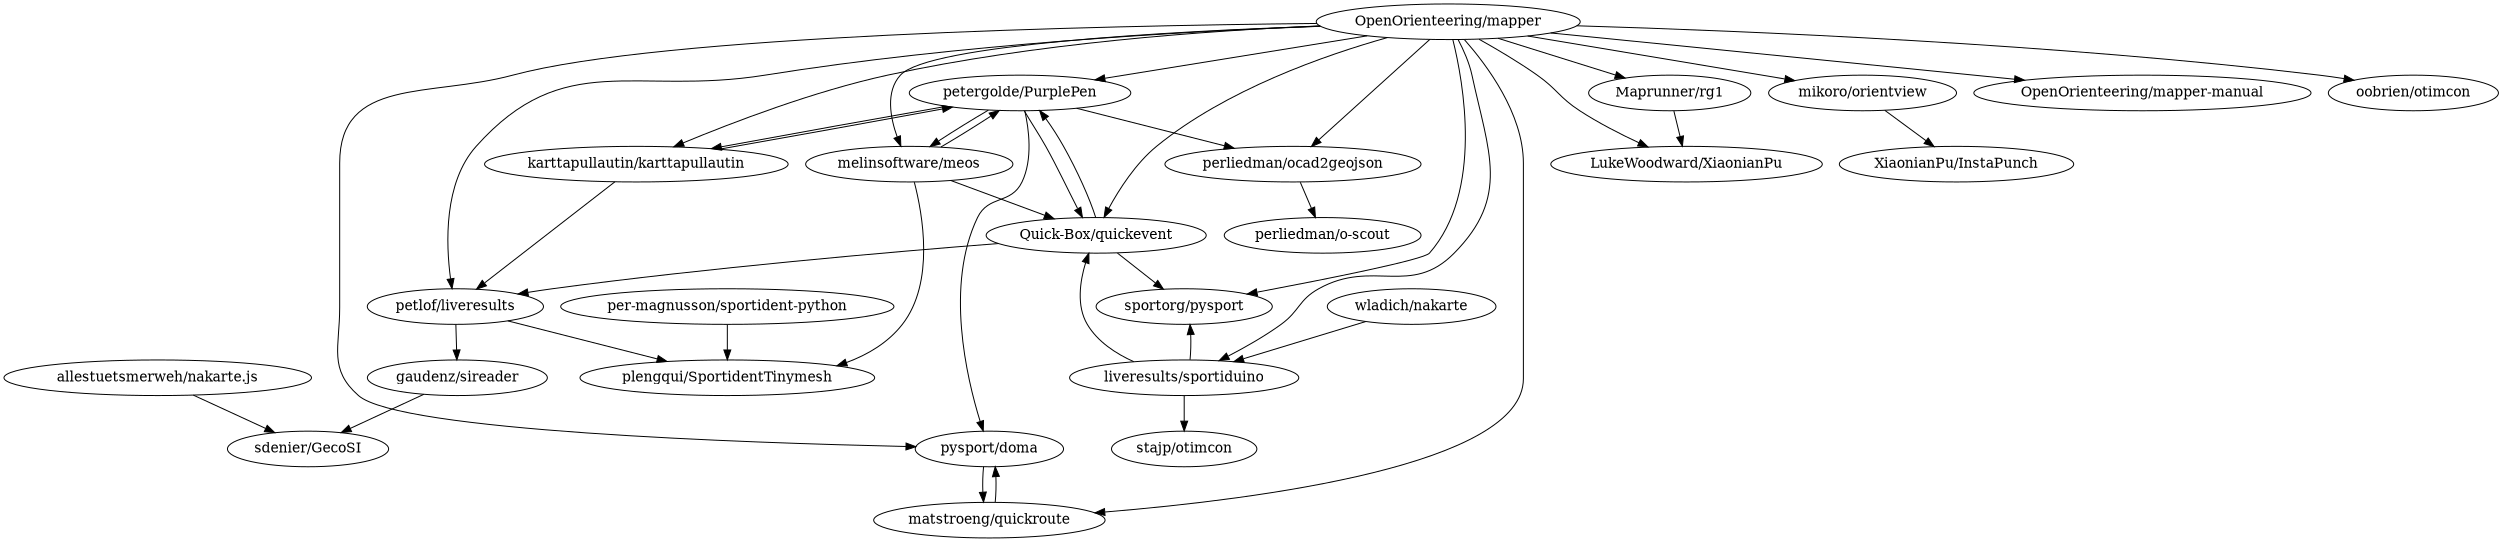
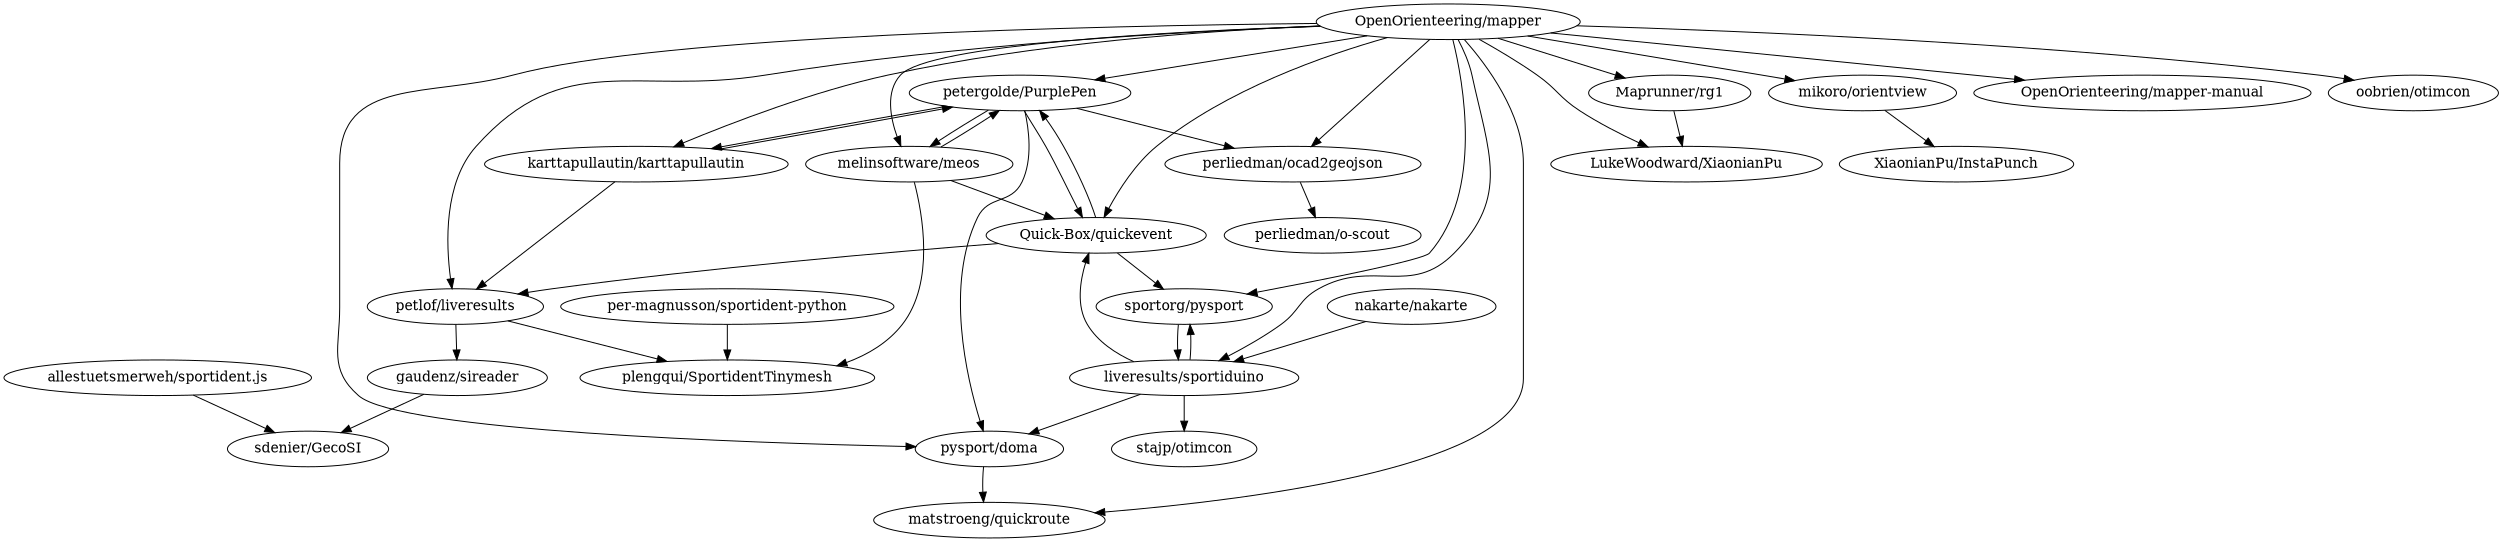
  digraph {
    "petergolde/PurplePen" [l="1.701,46.899"]
    "melinsoftware/meos" [l="1.693,46.916"]
    "karttapullautin/karttapullautin" [l="1.704,46.884"]
    "perliedman/ocad2geojson" [l="1.741,46.905"]
    "Quick-Box/quickevent" [l="1.684,46.906"]
    n6 [l="1.72,46.887" label="pysport/doma"]
    "plengqui/SportidentTinymesh" [l="1.674,46.932"]
    "petlof/liveresults" [l="1.694,46.928"]
    "perliedman/o-scout" [l="1.768,46.904"]
    "sportorg/pysport" [l="1.685,46.892"]
    "matstroeng/quickroute" [l="1.734,46.892"]
    "gaudenz/sireader" [l="1.695,46.948"]
    n13 [l="1.667,46.893" label="liveresults/sportiduino"]
-   "allestuetsmerweh/sportident.js" [l="1.698,46.978" label="allestuetsmerweh/nakarte.js"]
+   "allestuetsmerweh/sportident.js" [l="1.698,46.978"]
    "sdenier/GecoSI" [l="1.697,46.965"]
    n16 [l="1.734,46.928" label="Maprunner/rg1"]
    n17 [l="1.72,46.923" label="LukeWoodward/XiaonianPu"]
    "per-magnusson/sportident-python" [l="1.656,46.943"]
    "mikoro/orientview" [l="1.751,46.918"]
    "XiaonianPu/InstaPunch" [l="1.769,46.926"]
    "stajp/otimcon" [l="1.643,46.898"]
    "OpenOrienteering/mapper" [l="1.717,46.905"]
    "OpenOrienteering/mapper-manual" [l="1.748,46.896"]
    n24 [l="1.742,46.881" label="oobrien/otimcon"]
-   "wladich/nakarte" [l="1.639,46.876"]
+   "wladich/nakarte" [l="1.639,46.876" label="nakarte/nakarte"]
    "petergolde/PurplePen" -> "melinsoftware/meos"
    "petergolde/PurplePen" -> "karttapullautin/karttapullautin"
    "petergolde/PurplePen" -> "perliedman/ocad2geojson"
    "petergolde/PurplePen" -> "Quick-Box/quickevent"
    "petergolde/PurplePen" -> n6
    "melinsoftware/meos" -> "petergolde/PurplePen"
    "melinsoftware/meos" -> "Quick-Box/quickevent"
    "melinsoftware/meos" -> "plengqui/SportidentTinymesh"
    "karttapullautin/karttapullautin" -> "petergolde/PurplePen"
    "karttapullautin/karttapullautin" -> "petlof/liveresults"
    "perliedman/ocad2geojson" -> "perliedman/o-scout"
    "Quick-Box/quickevent" -> "petergolde/PurplePen"
    "Quick-Box/quickevent" -> "petlof/liveresults"
    "Quick-Box/quickevent" -> "sportorg/pysport"
    n6 -> "matstroeng/quickroute"
    "petlof/liveresults" -> "plengqui/SportidentTinymesh"
    "petlof/liveresults" -> "gaudenz/sireader"
-   "matstroeng/quickroute" -> n6
+   "sportorg/pysport" -> n13
+   n13 -> n6
    "gaudenz/sireader" -> "sdenier/GecoSI"
    n13 -> "Quick-Box/quickevent"
    n13 -> "sportorg/pysport"
    n13 -> "stajp/otimcon"
    "allestuetsmerweh/sportident.js" -> "sdenier/GecoSI"
    n16 -> n17
    "per-magnusson/sportident-python" -> "plengqui/SportidentTinymesh"
    "mikoro/orientview" -> "XiaonianPu/InstaPunch"
    "OpenOrienteering/mapper" -> "petergolde/PurplePen"
    "OpenOrienteering/mapper" -> "melinsoftware/meos"
    "OpenOrienteering/mapper" -> "karttapullautin/karttapullautin"
    "OpenOrienteering/mapper" -> "perliedman/ocad2geojson"
    "OpenOrienteering/mapper" -> "Quick-Box/quickevent"
    "OpenOrienteering/mapper" -> n6
    "OpenOrienteering/mapper" -> "petlof/liveresults"
    "OpenOrienteering/mapper" -> "sportorg/pysport"
    "OpenOrienteering/mapper" -> "matstroeng/quickroute"
    "OpenOrienteering/mapper" -> n13
    "OpenOrienteering/mapper" -> n16
    "OpenOrienteering/mapper" -> n17
    "OpenOrienteering/mapper" -> "mikoro/orientview"
    "OpenOrienteering/mapper" -> "OpenOrienteering/mapper-manual"
    "OpenOrienteering/mapper" -> n24
    "wladich/nakarte" -> n13
  }
